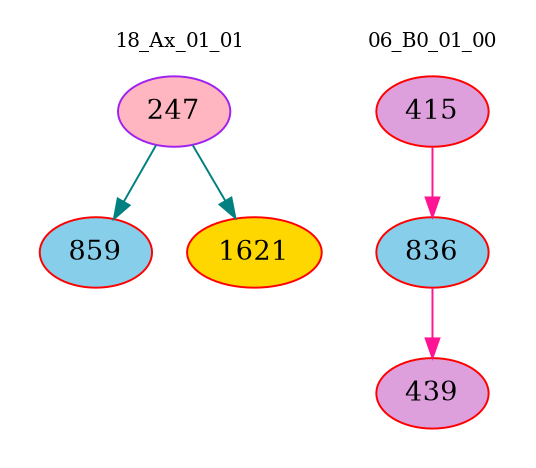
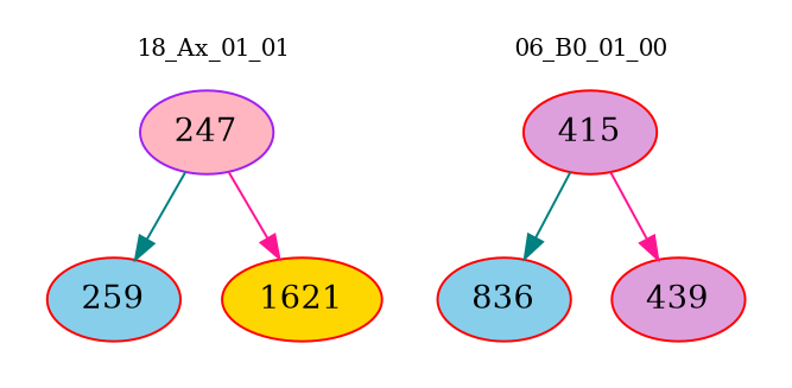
  digraph {
    node [color=red fillcolor=skyblue style=filled]
    edge [color=teal]
    n1 [color=purple fillcolor=lightpink label=247]
-   n2 [label=859]
+   n2 [label=259]
    n3 [fillcolor=gold label=1621]
    n4 [fillcolor=plum label=415]
    n5 [label=836]
    n6 [fillcolor=plum label=439]
    subgraph cluster_1 {
      color=white
      fontsize=10
      label="18_Ax_01_01"
      n1
      n2
      n3
    }
    subgraph cluster_2 {
      color=white
      fontsize=10
      label="06_B0_01_00"
      n4
      n5
      n6
    }
    n1 -> n2
-   n1 -> n3
-   n4 -> n5 [color=deeppink]
-   n5 -> n6 [color=deeppink]
+   n1 -> n3 [color=deeppink]
+   n4 -> n5
+   n4 -> n6 [color=deeppink]
  }
